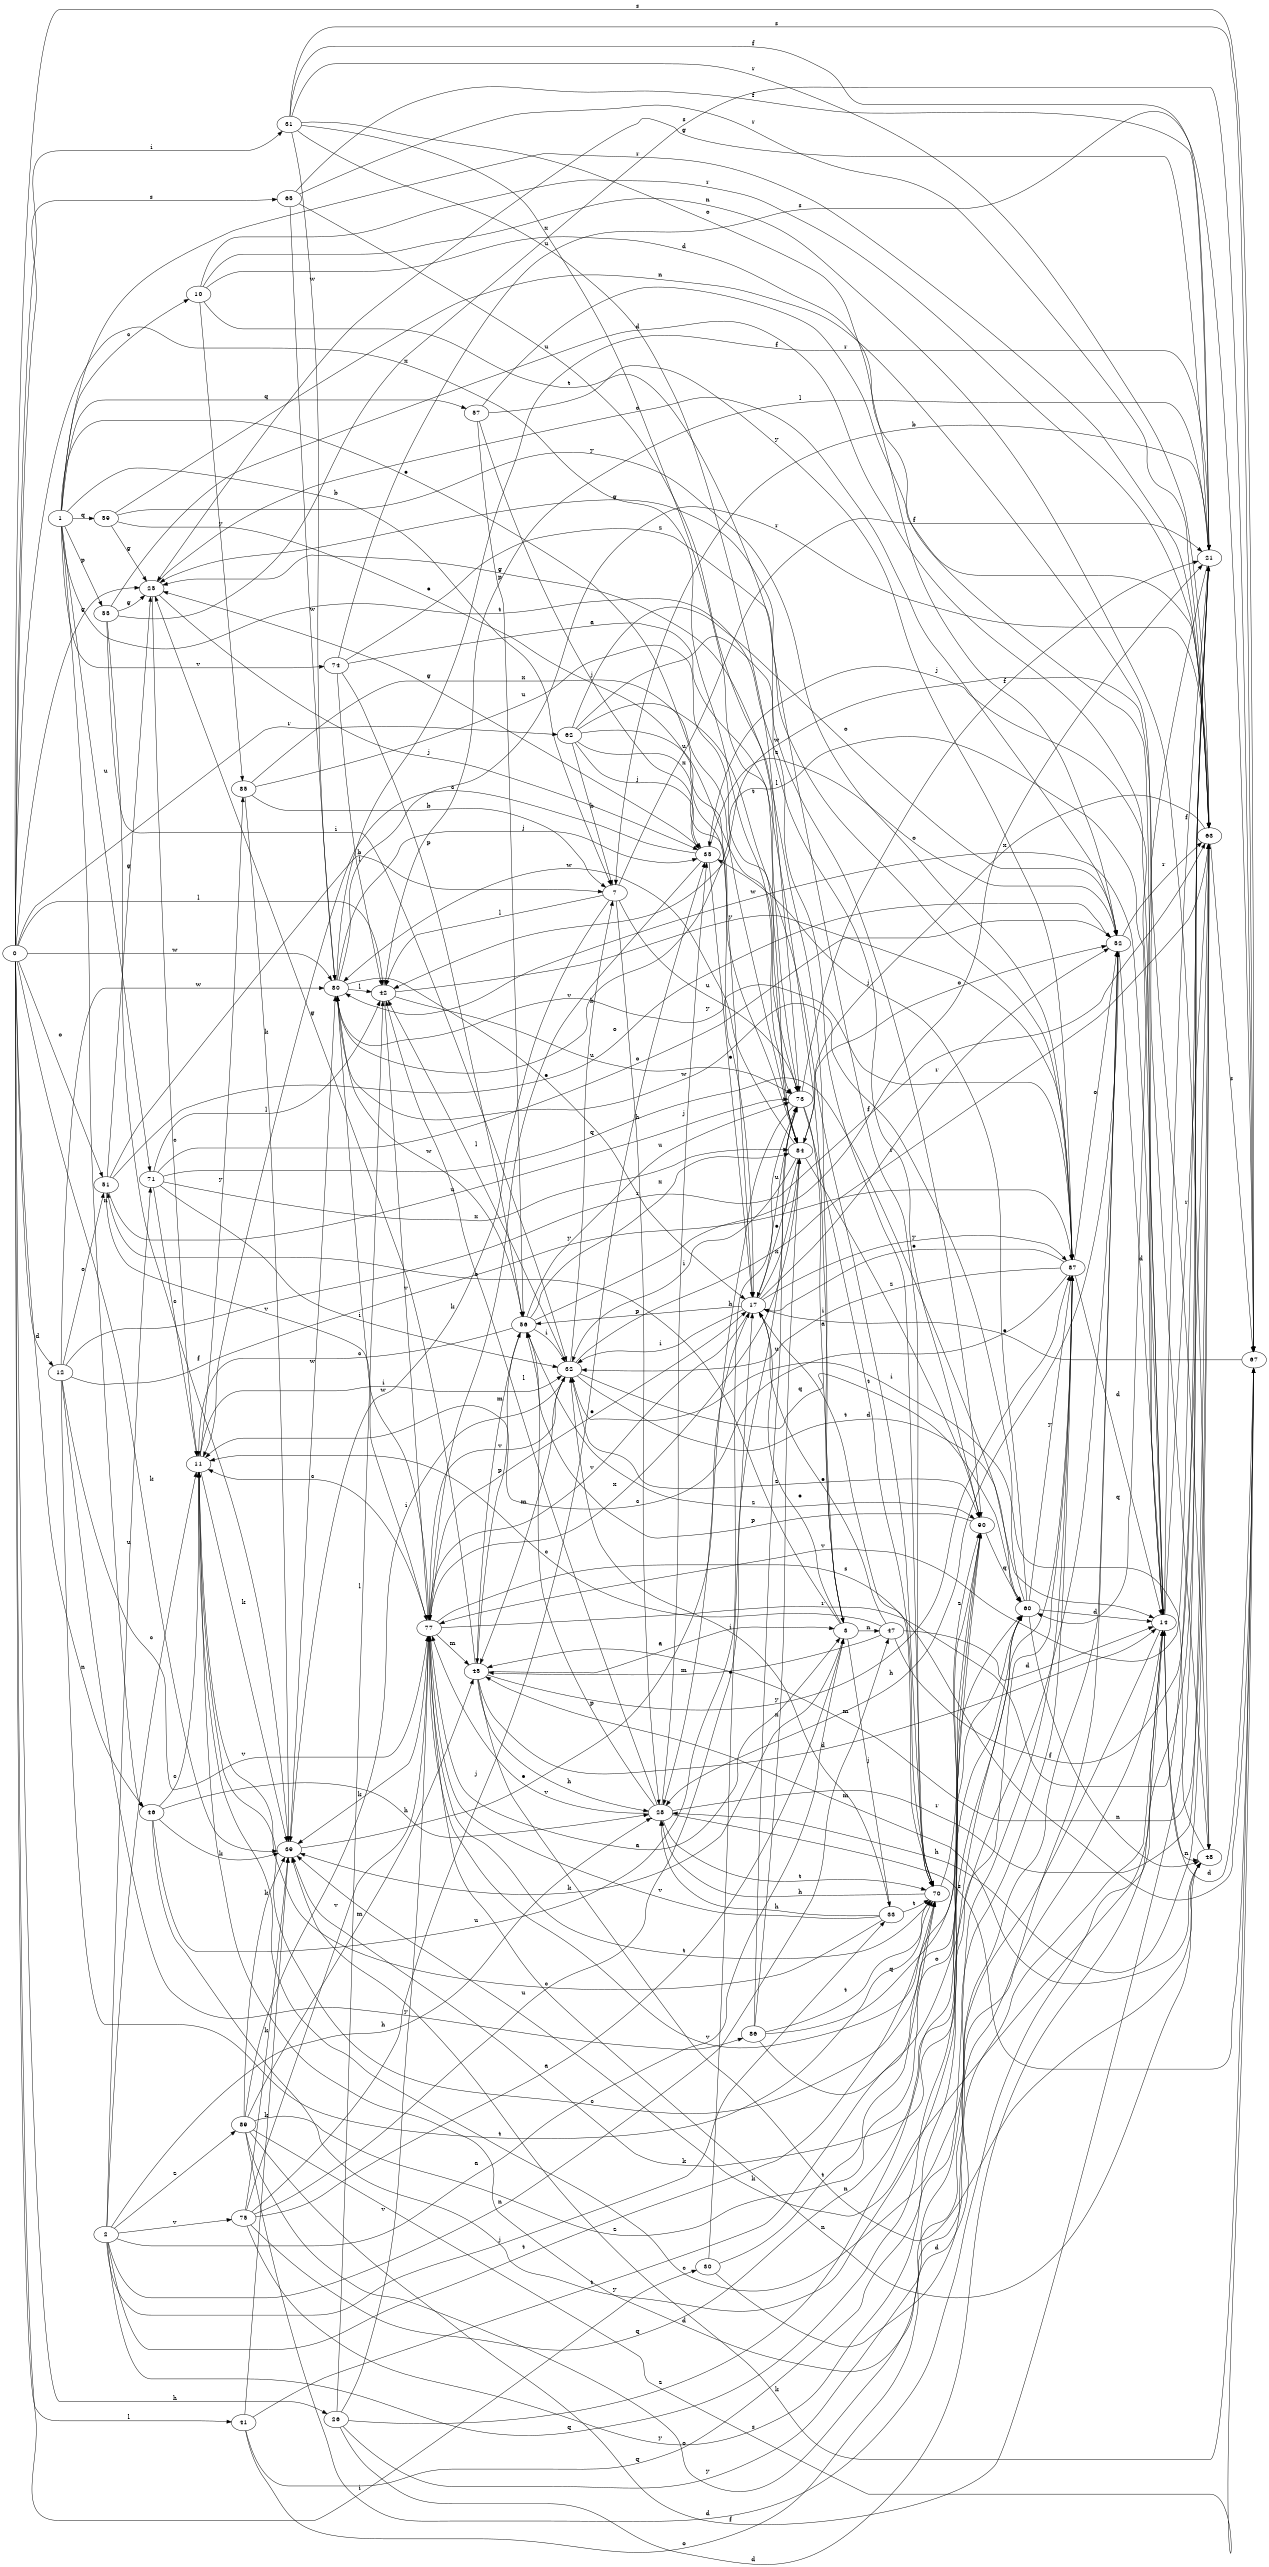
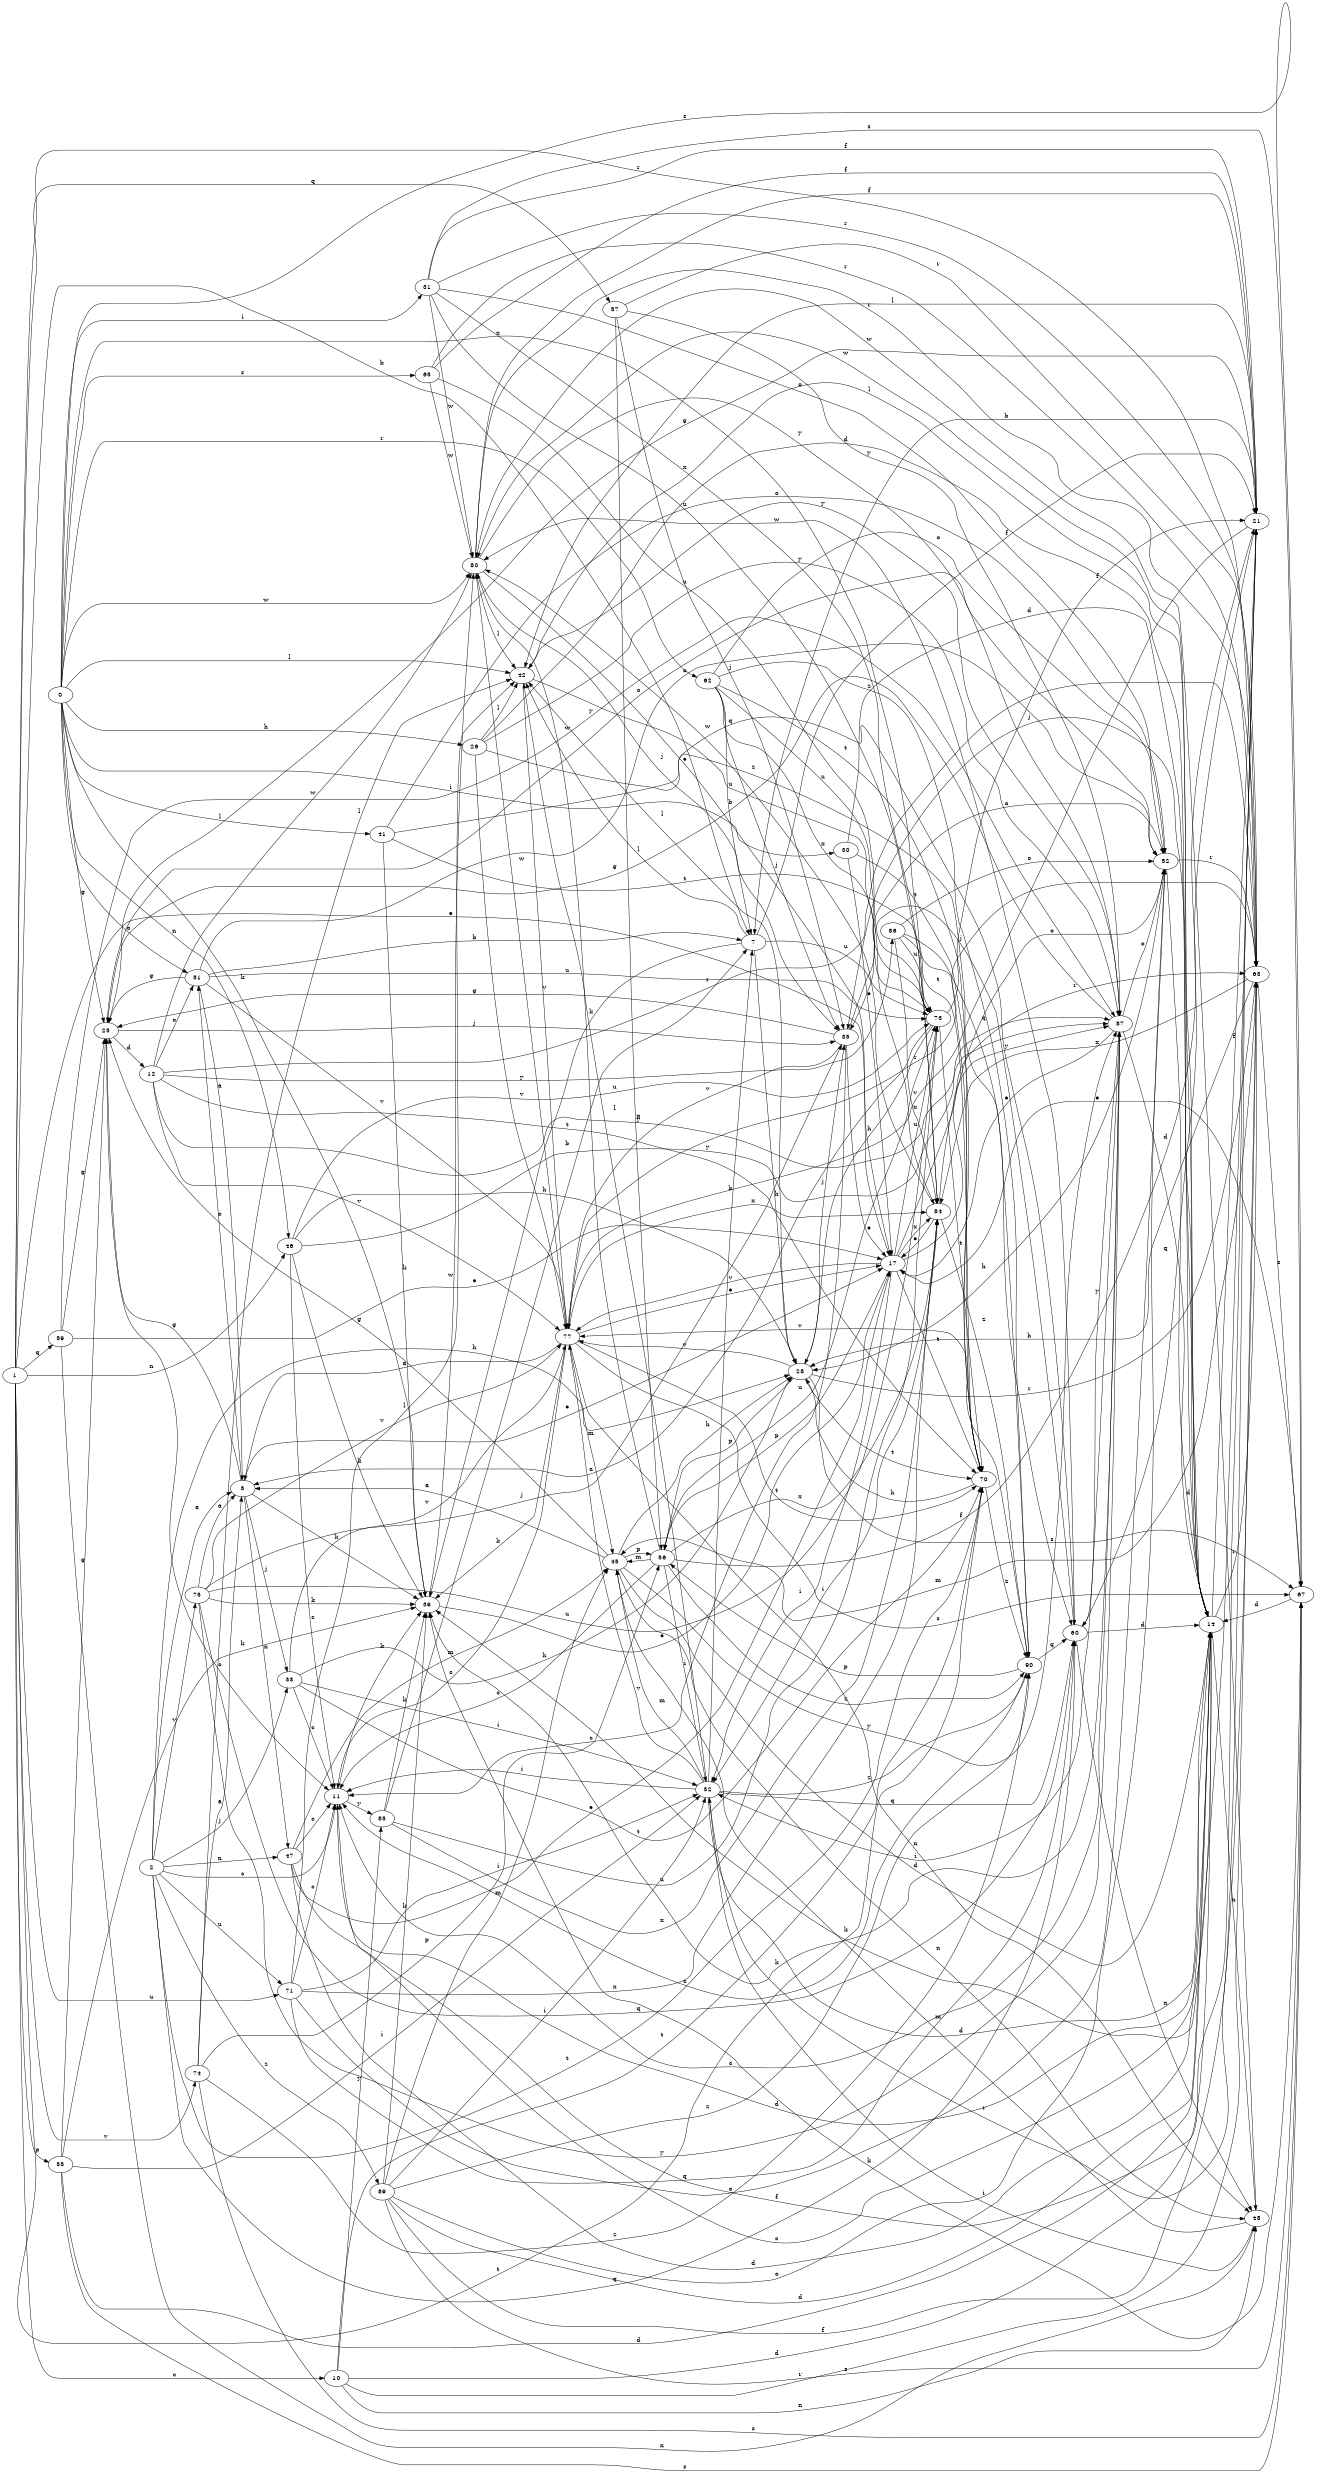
  strict digraph {
    rankdir=LR
    0
    12
    25
    26
    30
    31
    39
    41
    42
    46
    51
    62
    65
    67
    80
    84
    63
    70
    77
    86
    87
    11
    35
    52
    14
    90
    17
    21
    73
    60
    28
    7
    3
    32
    1
    10
    55
    57
    59
    71
    74
    48
    85
    56
    45
    2
    33
    47
    75
    89
-   0 -> 12 [label=d]
+   25 -> 12 [label=d]
    0 -> 25 [label=g]
    0 -> 26 [label=h]
    0 -> 30 [label=i]
    0 -> 31 [label=i]
    0 -> 39 [label=k]
    0 -> 41 [label=l]
    0 -> 42 [label=l]
    0 -> 46 [label=n]
    0 -> 51 [label=o]
    0 -> 62 [label=r]
    0 -> 65 [label=s]
    0 -> 67 [label=s]
    0 -> 80 [label=w]
    0 -> 84 [label=x]
    12 -> 51 [label=o]
    12 -> 80 [label=w]
    12 -> 63 [label=r]
    12 -> 70 [label=t]
    12 -> 77 [label=v]
    12 -> 86 [label=y]
    12 -> 87 [label=y]
    25 -> 11 [label=c]
    25 -> 35 [label=j]
    25 -> 52 [label=o]
    26 -> 42 [label=l]
    26 -> 77 [label=v]
    26 -> 87 [label=y]
    26 -> 14 [label=d]
    26 -> 90 [label=z]
    30 -> 70 [label=t]
    30 -> 14 [label=d]
    30 -> 17 [label=e]
    31 -> 67 [label=s]
    31 -> 80 [label=w]
    31 -> 84 [label=x]
    31 -> 63 [label=r]
    31 -> 52 [label=o]
    31 -> 21 [label=f]
    31 -> 73 [label=u]
    39 -> 80 [label=w]
    39 -> 17 [label=e]
    41 -> 39 [label=k]
    41 -> 70 [label=t]
    41 -> 52 [label=o]
    41 -> 60 [label=q]
    42 -> 77 [label=v]
    42 -> 87 [label=y]
    42 -> 73 [label=u]
    46 -> 39 [label=k]
    46 -> 87 [label=y]
    46 -> 11 [label=c]
    46 -> 73 [label=u]
    46 -> 28 [label=h]
    51 -> 25 [label=g]
    51 -> 77 [label=v]
    51 -> 52 [label=o]
    51 -> 73 [label=u]
    51 -> 7 [label=b]
+   51 -> 3 [label=a]
    62 -> 84 [label=x]
    62 -> 70 [label=t]
    62 -> 35 [label=j]
    62 -> 52 [label=o]
    62 -> 90 [label=z]
    62 -> 73 [label=u]
    62 -> 7 [label=b]
    65 -> 80 [label=w]
    65 -> 63 [label=r]
    65 -> 21 [label=f]
    65 -> 73 [label=u]
    67 -> 39 [label=k]
    67 -> 14 [label=d]
    67 -> 17 [label=e]
    80 -> 42 [label=l]
    80 -> 63 [label=r]
    80 -> 87 [label=y]
    80 -> 35 [label=j]
    80 -> 17 [label=e]
    80 -> 21 [label=f]
    84 -> 80 [label=w]
    84 -> 52 [label=o]
    84 -> 90 [label=z]
    84 -> 17 [label=e]
    84 -> 32 [label=i]
    63 -> 67 [label=s]
    63 -> 84 [label=x]
    63 -> 28 [label=h]
    63 -> 45 [label=m]
    70 -> 90 [label=z]
    70 -> 28 [label=h]
    77 -> 39 [label=k]
    77 -> 67 [label=s]
    77 -> 80 [label=w]
    77 -> 84 [label=x]
    77 -> 63 [label=r]
    77 -> 70 [label=t]
    77 -> 11 [label=c]
    77 -> 17 [label=e]
    77 -> 3 [label=a]
    77 -> 48 [label=n]
    77 -> 45 [label=m]
    86 -> 84 [label=x]
    86 -> 70 [label=t]
    86 -> 52 [label=o]
    86 -> 73 [label=u]
    86 -> 60 [label=q]
    87 -> 25 [label=g]
    87 -> 39 [label=k]
    87 -> 11 [label=c]
    87 -> 52 [label=o]
    87 -> 14 [label=d]
    87 -> 17 [label=e]
    87 -> 32 [label=i]
    11 -> 39 [label=k]
    11 -> 14 [label=d]
-   11 -> 32 [label=i]
+   32 -> 11 [label=i]
    11 -> 85 [label=y]
    35 -> 25 [label=g]
    35 -> 77 [label=v]
    35 -> 11 [label=c]
    35 -> 52 [label=o]
    35 -> 17 [label=e]
    52 -> 63 [label=r]
    52 -> 14 [label=d]
    52 -> 28 [label=h]
    14 -> 42 [label=l]
    14 -> 80 [label=w]
    14 -> 63 [label=r]
    14 -> 11 [label=c]
    14 -> 35 [label=j]
    14 -> 21 [label=f]
    14 -> 48 [label=n]
    90 -> 77 [label=v]
    90 -> 11 [label=c]
    90 -> 60 [label=q]
    90 -> 56 [label=p]
    17 -> 84 [label=x]
-   17 -> 52 [label=r]
+   17 -> 63 [label=r]
    17 -> 70 [label=t]
    17 -> 77 [label=v]
    17 -> 87 [label=y]
    17 -> 73 [label=u]
    17 -> 32 [label=i]
    17 -> 56 [label=p]
    21 -> 25 [label=g]
    21 -> 39 [label=k]
    21 -> 42 [label=l]
    21 -> 77 [label=v]
    21 -> 60 [label=q]
    21 -> 7 [label=b]
    73 -> 70 [label=t]
    73 -> 21 [label=f]
    73 -> 28 [label=h]
    73 -> 3 [label=a]
    60 -> 80 [label=w]
    60 -> 87 [label=y]
    60 -> 35 [label=j]
    60 -> 14 [label=d]
    60 -> 48 [label=n]
    28 -> 42 [label=l]
    28 -> 67 [label=s]
    28 -> 63 [label=r]
    28 -> 70 [label=t]
    28 -> 77 [label=v]
    28 -> 35 [label=j]
    28 -> 56 [label=p]
    7 -> 39 [label=k]
    7 -> 42 [label=l]
    7 -> 21 [label=f]
    7 -> 73 [label=u]
    7 -> 28 [label=h]
    3 -> 25 [label=g]
    3 -> 39 [label=k]
    3 -> 51 [label=o]
    3 -> 17 [label=e]
    3 -> 33 [label=j]
    3 -> 47 [label=n]
    32 -> 42 [label=l]
    32 -> 63 [label=r]
    32 -> 77 [label=v]
    32 -> 14 [label=d]
    32 -> 90 [label=z]
    32 -> 60 [label=q]
    32 -> 7 [label=b]
    32 -> 45 [label=m]
    1 -> 46 [label=n]
    1 -> 63 [label=r]
    1 -> 70 [label=t]
    1 -> 17 [label=e]
    1 -> 7 [label=b]
    1 -> 10 [label=c]
    1 -> 55 [label=p]
    1 -> 57 [label=q]
    1 -> 59 [label=q]
    1 -> 71 [label=u]
    1 -> 74 [label=v]
    10 -> 63 [label=r]
    10 -> 70 [label=t]
    10 -> 14 [label=d]
    10 -> 48 [label=n]
    10 -> 85 [label=y]
    55 -> 25 [label=g]
-   55 -> 39 [label=f]
+   55 -> 39 [label=k]
    55 -> 67 [label=s]
    55 -> 14 [label=d]
    55 -> 32 [label=i]
    57 -> 63 [label=r]
    57 -> 87 [label=y]
    57 -> 35 [label=j]
    57 -> 56 [label=p]
    59 -> 25 [label=g]
    59 -> 87 [label=y]
    59 -> 17 [label=e]
    59 -> 48 [label=n]
    71 -> 42 [label=l]
    71 -> 84 [label=x]
    71 -> 11 [label=c]
    71 -> 52 [label=o]
    71 -> 60 [label=q]
    71 -> 32 [label=i]
    74 -> 42 [label=l]
    74 -> 67 [label=s]
    74 -> 90 [label=z]
    74 -> 3 [label=a]
    74 -> 56 [label=p]
    48 -> 80 [label=w]
    48 -> 32 [label=i]
    48 -> 45 [label=m]
    85 -> 39 [label=k]
    85 -> 84 [label=x]
    85 -> 73 [label=u]
    85 -> 7 [label=b]
    56 -> 80 [label=w]
    56 -> 84 [label=x]
    56 -> 11 [label=c]
    56 -> 90 [label=z]
    56 -> 21 [label=f]
    56 -> 73 [label=u]
    56 -> 32 [label=i]
    56 -> 45 [label=m]
    45 -> 25 [label=g]
    45 -> 87 [label=y]
    45 -> 14 [label=d]
    45 -> 28 [label=h]
    45 -> 3 [label=a]
    45 -> 48 [label=n]
    45 -> 56 [label=p]
    2 -> 70 [label=t]
    2 -> 11 [label=c]
    2 -> 60 [label=q]
    2 -> 28 [label=h]
    2 -> 3 [label=a]
    2 -> 71 [label=u]
    2 -> 33 [label=j]
    2 -> 47 [label=n]
    2 -> 75 [label=v]
    2 -> 89 [label=z]
    33 -> 70 [label=t]
    33 -> 77 [label=v]
    33 -> 11 [label=c]
    33 -> 28 [label=h]
    33 -> 32 [label=i]
    47 -> 11 [label=c]
    47 -> 14 [label=d]
    47 -> 17 [label=e]
    47 -> 21 [label=f]
    47 -> 45 [label=m]
    75 -> 39 [label=k]
    75 -> 77 [label=v]
    75 -> 87 [label=y]
    75 -> 35 [label=j]
    75 -> 73 [label=u]
    75 -> 60 [label=q]
    75 -> 3 [label=a]
    89 -> 39 [label=k]
    89 -> 67 [label=s]
    89 -> 52 [label=o]
    89 -> 14 [label=d]
    89 -> 90 [label=z]
    89 -> 21 [label=f]
    89 -> 32 [label=i]
    89 -> 45 [label=m]
  }
